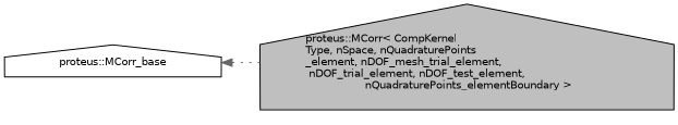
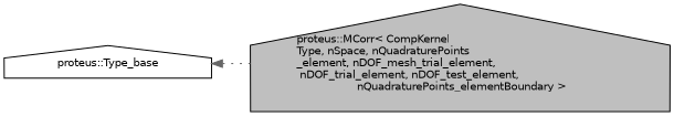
  digraph {
    rankdir=LR
    node [color=black fontname=Helvetica fontsize=10 shape=house style=filled]
    n1 [fillcolor=grey75 fontcolor=black height=0.2 label="proteus::MCorr\< CompKernel\lType, nSpace, nQuadraturePoints\l_element, nDOF_mesh_trial_element,\l nDOF_trial_element, nDOF_test_element,\l nQuadraturePoints_elementBoundary \>" width=0.4]
-   n2 [fillcolor=white height=0.2 label="proteus::MCorr_base" width=0.4]
+   n2 [fillcolor=white height=0.2 label="proteus::Type_base" width=0.4]
    n2 -> n1 [color=gray40 dir=back fontname=Helvetica fontsize=10 labelfontname=Helvetica labelfontsize=10 style=dotted]
  }
